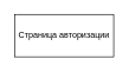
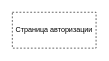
  <mxCell id="0" />
  <mxCell id="1" parent="0" />
- <mxCell id="2" value="Страница авторизации" style="rounded=0;whiteSpace=wrap;html=1;" vertex="1" parent="1"><mxGeometry x="20" y="20" width="140" height="60" as="geometry" /></mxCell>
+ <mxCell id="2" value="Страница авторизации" style="rounded=0;whiteSpace=wrap;html=1;dashed=1;" vertex="1" parent="1"><mxGeometry x="20" y="20" width="140" height="60" as="geometry" /></mxCell>
